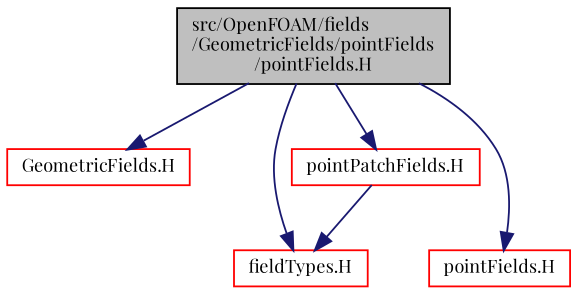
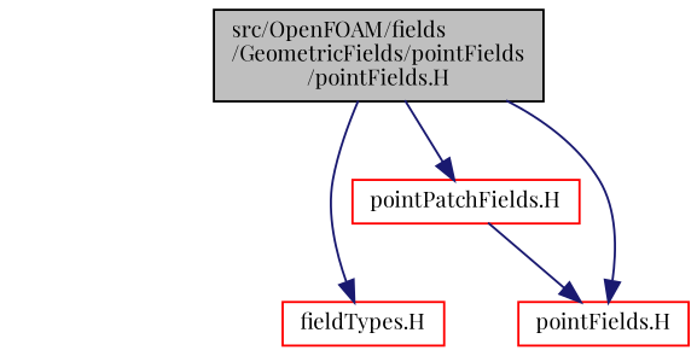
  digraph {
    fontname="Playfair Display"
    node [color=red fontname="Playfair Display" fontsize=10 shape=record]
    edge [color=midnightblue fontname="Playfair Display" fontsize=10 labelfontname=Helvetica labelfontsize=10 style=solid]
    n1 [color=black fillcolor=grey75 fontcolor=black height=0.2 label="src/OpenFOAM/fields\l/GeometricFields/pointFields\l/pointFields.H" style=filled width=0.4]
-   n2 [height=0.2 label="GeometricFields.H" width=0.4]
    n3 [height=0.2 label="fieldTypes.H" width=0.4]
    n4 [height=0.2 label="pointPatchFields.H" width=0.4]
    n5 [height=0.2 label="pointFields.H" width=0.4]
-   n1 -> n2
    n1 -> n3
    n1 -> n4
    n1 -> n5
-   n4 -> n3
+   n4 -> n5
  }
